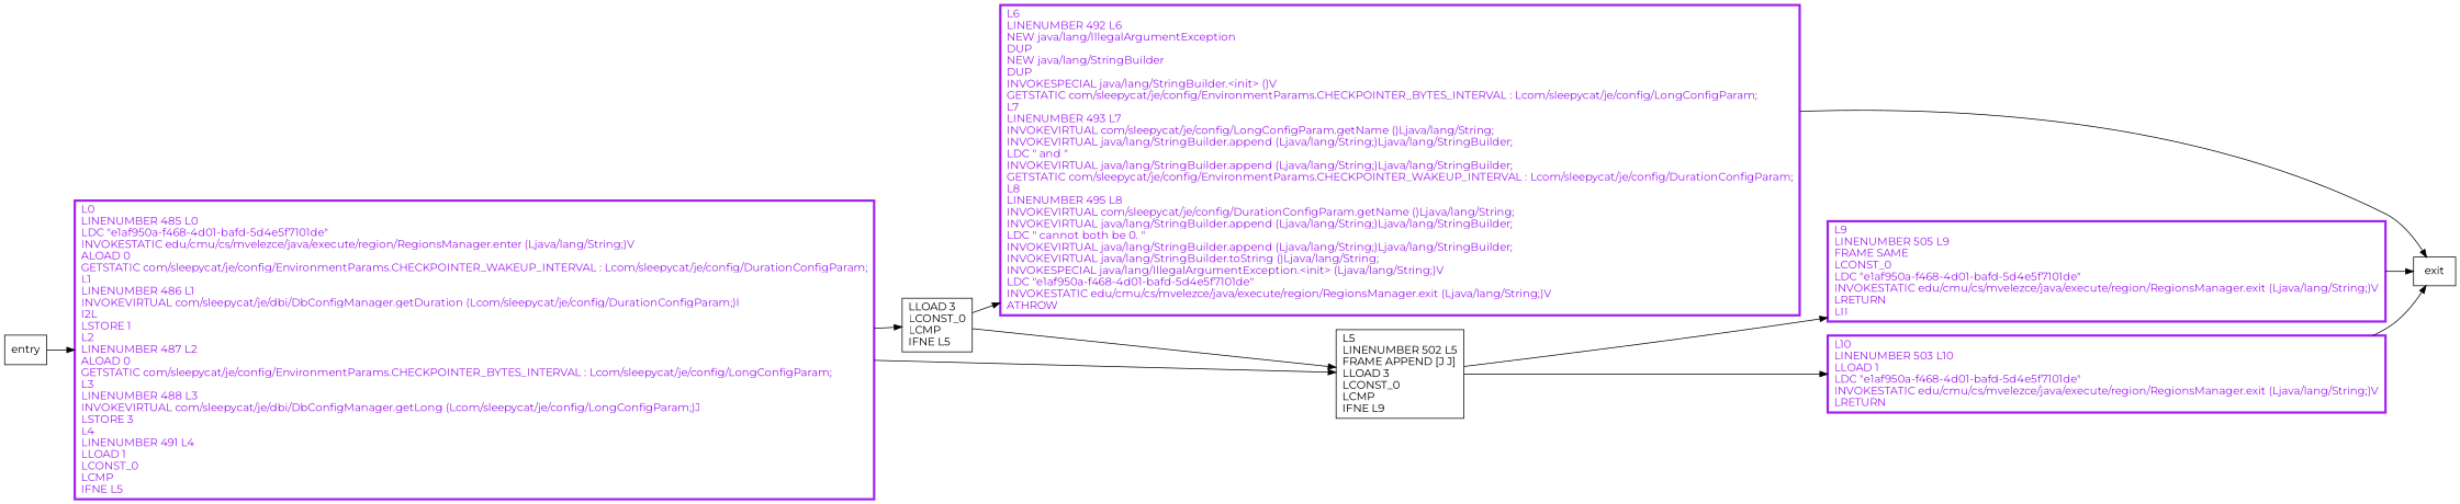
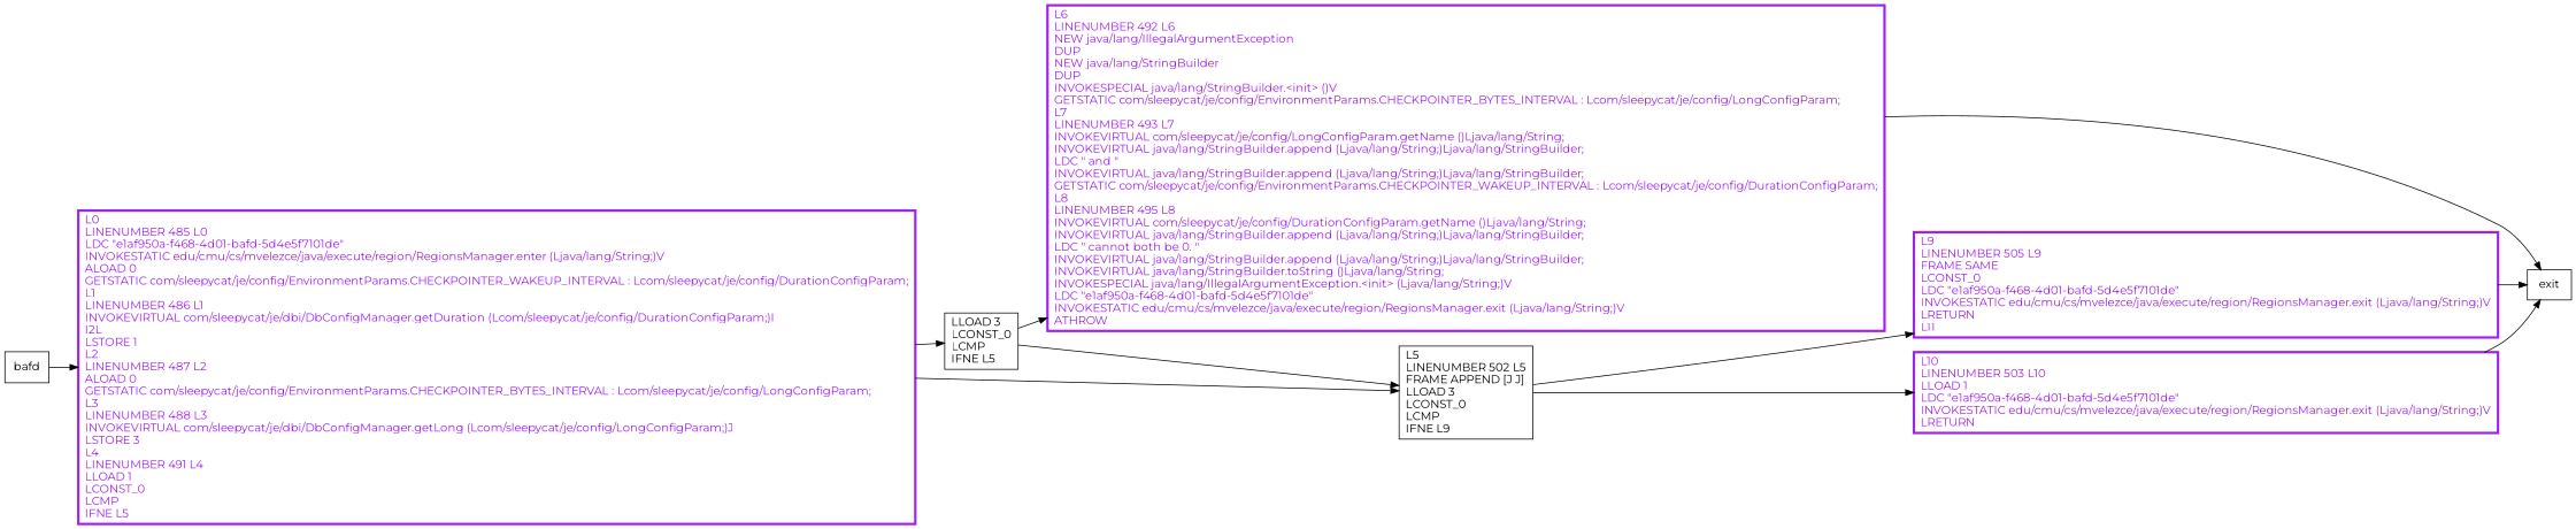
  digraph {
    rankdir=LR
    fontname=Montserrat
    node [shape=record fontname=Montserrat]
    edge [fontname=Montserrat]
    n1 [color=purple fontcolor=purple label="L9\lLINENUMBER 505 L9\lFRAME SAME\lLCONST_0\lLDC \"e1af950a-f468-4d01-bafd-5d4e5f7101de\"\lINVOKESTATIC edu/cmu/cs/mvelezce/java/execute/region/RegionsManager.exit (Ljava/lang/String;)V\lLRETURN\lL11\l" penwidth=3]
    exit
    n3 [label="LLOAD 3\lLCONST_0\lLCMP\lIFNE L5\l"]
    n4 [color=purple fontcolor=purple label="L6\lLINENUMBER 492 L6\lNEW java/lang/IllegalArgumentException\lDUP\lNEW java/lang/StringBuilder\lDUP\lINVOKESPECIAL java/lang/StringBuilder.\<init\> ()V\lGETSTATIC com/sleepycat/je/config/EnvironmentParams.CHECKPOINTER_BYTES_INTERVAL : Lcom/sleepycat/je/config/LongConfigParam;\lL7\lLINENUMBER 493 L7\lINVOKEVIRTUAL com/sleepycat/je/config/LongConfigParam.getName ()Ljava/lang/String;\lINVOKEVIRTUAL java/lang/StringBuilder.append (Ljava/lang/String;)Ljava/lang/StringBuilder;\lLDC \" and \"\lINVOKEVIRTUAL java/lang/StringBuilder.append (Ljava/lang/String;)Ljava/lang/StringBuilder;\lGETSTATIC com/sleepycat/je/config/EnvironmentParams.CHECKPOINTER_WAKEUP_INTERVAL : Lcom/sleepycat/je/config/DurationConfigParam;\lL8\lLINENUMBER 495 L8\lINVOKEVIRTUAL com/sleepycat/je/config/DurationConfigParam.getName ()Ljava/lang/String;\lINVOKEVIRTUAL java/lang/StringBuilder.append (Ljava/lang/String;)Ljava/lang/StringBuilder;\lLDC \" cannot both be 0. \"\lINVOKEVIRTUAL java/lang/StringBuilder.append (Ljava/lang/String;)Ljava/lang/StringBuilder;\lINVOKEVIRTUAL java/lang/StringBuilder.toString ()Ljava/lang/String;\lINVOKESPECIAL java/lang/IllegalArgumentException.\<init\> (Ljava/lang/String;)V\lLDC \"e1af950a-f468-4d01-bafd-5d4e5f7101de\"\lINVOKESTATIC edu/cmu/cs/mvelezce/java/execute/region/RegionsManager.exit (Ljava/lang/String;)V\lATHROW\l" penwidth=3]
    n5 [label="L5\lLINENUMBER 502 L5\lFRAME APPEND [J J]\lLLOAD 3\lLCONST_0\lLCMP\lIFNE L9\l"]
    n6 [color=purple fontcolor=purple label="L10\lLINENUMBER 503 L10\lLLOAD 1\lLDC \"e1af950a-f468-4d01-bafd-5d4e5f7101de\"\lINVOKESTATIC edu/cmu/cs/mvelezce/java/execute/region/RegionsManager.exit (Ljava/lang/String;)V\lLRETURN\l" penwidth=3]
    n7 [color=purple fontcolor=purple label="L0\lLINENUMBER 485 L0\lLDC \"e1af950a-f468-4d01-bafd-5d4e5f7101de\"\lINVOKESTATIC edu/cmu/cs/mvelezce/java/execute/region/RegionsManager.enter (Ljava/lang/String;)V\lALOAD 0\lGETSTATIC com/sleepycat/je/config/EnvironmentParams.CHECKPOINTER_WAKEUP_INTERVAL : Lcom/sleepycat/je/config/DurationConfigParam;\lL1\lLINENUMBER 486 L1\lINVOKEVIRTUAL com/sleepycat/je/dbi/DbConfigManager.getDuration (Lcom/sleepycat/je/config/DurationConfigParam;)I\lI2L\lLSTORE 1\lL2\lLINENUMBER 487 L2\lALOAD 0\lGETSTATIC com/sleepycat/je/config/EnvironmentParams.CHECKPOINTER_BYTES_INTERVAL : Lcom/sleepycat/je/config/LongConfigParam;\lL3\lLINENUMBER 488 L3\lINVOKEVIRTUAL com/sleepycat/je/dbi/DbConfigManager.getLong (Lcom/sleepycat/je/config/LongConfigParam;)J\lLSTORE 3\lL4\lLINENUMBER 491 L4\lLLOAD 1\lLCONST_0\lLCMP\lIFNE L5\l" penwidth=3]
-   entry
+   entry [label=bafd]
    n1 -> exit
    n3 -> n4
    n3 -> n5
    n4 -> exit
    n5 -> n1
    n5 -> n6
    n6 -> exit
    n7 -> n3
    n7 -> n5
    entry -> n7
  }
